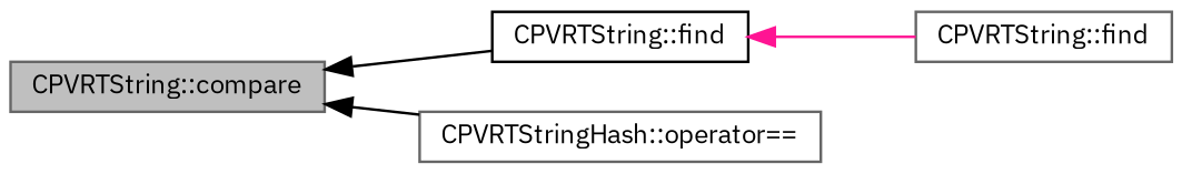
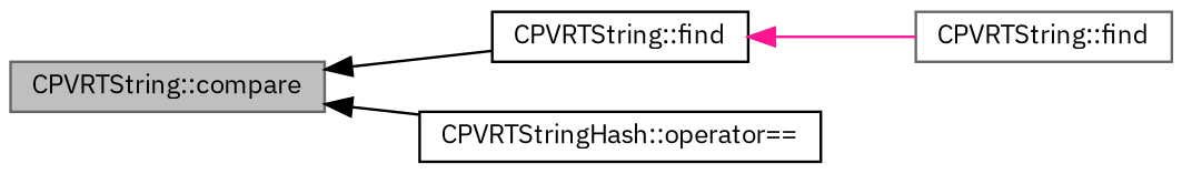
  digraph {
    fontname="IBM Plex Sans"
    rankdir=LR
    node [color=gray40 fillcolor=white fontname="IBM Plex Sans" fontsize=10 shape=record style=filled]
    edge [color=black dir=back fontname="IBM Plex Sans" fontsize=10 labelfontname=Helvetica labelfontsize=10 style=solid]
    n1 [fillcolor=grey75 fontcolor=black height=0.2 label="CPVRTString::compare" width=0.4]
    n2 [color=black height=0.2 label="CPVRTString::find" width=0.4]
-   n3 [height=0.2 label="CPVRTStringHash::operator==" width=0.4]
+   n3 [color=black height=0.2 label="CPVRTStringHash::operator==" width=0.4]
    n4 [height=0.2 label="CPVRTString::find" width=0.4]
    n1 -> n2
    n1 -> n3
    n2 -> n4 [color=deeppink]
  }
